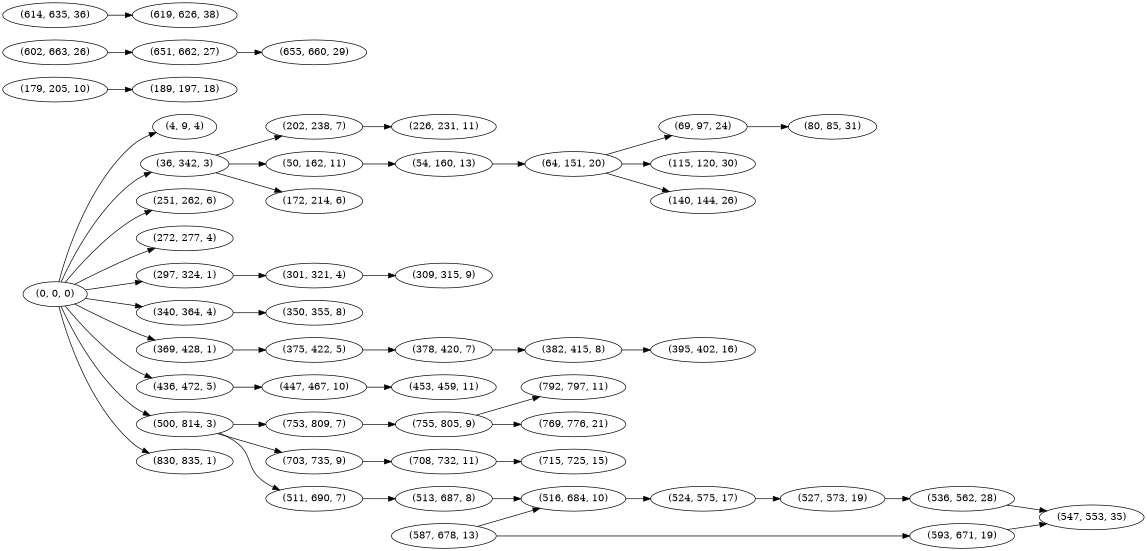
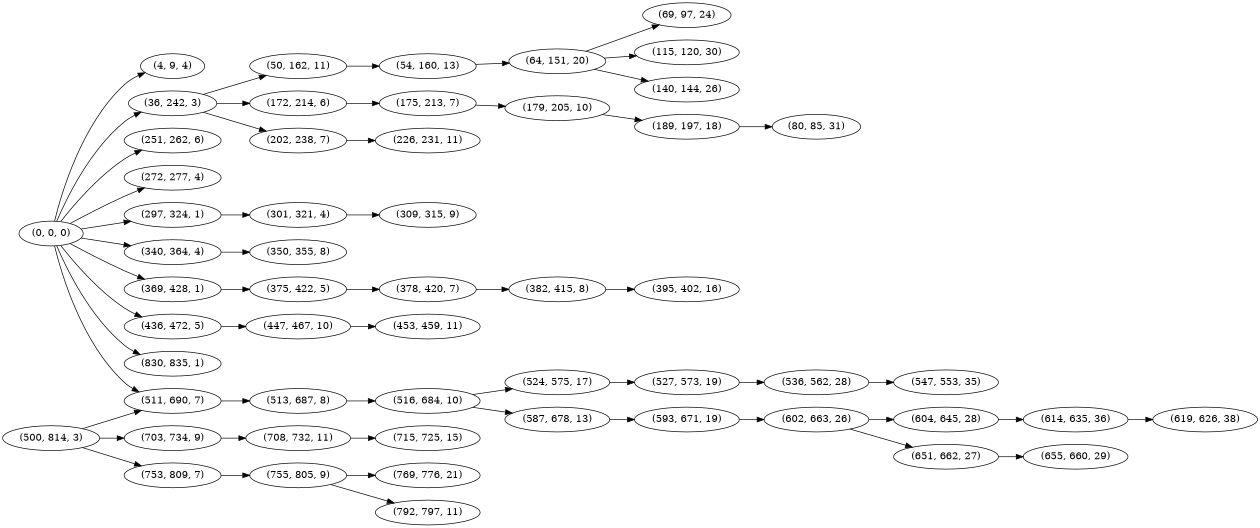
  digraph {
    rankdir=LR
    "(0, 0, 0)"
    "(4, 9, 4)"
-   "(36, 242, 3)" [label="(36, 342, 3)"]
+   "(36, 242, 3)"
    "(251, 262, 6)"
    "(272, 277, 4)"
    "(297, 324, 1)"
    "(340, 364, 4)"
    "(369, 428, 1)"
    "(436, 472, 5)"
    "(500, 814, 3)"
    "(830, 835, 1)"
    "(50, 162, 11)"
    "(172, 214, 6)"
    n14 [label="(202, 238, 7)"]
    "(301, 321, 4)"
    "(350, 355, 8)"
    "(375, 422, 5)"
    "(447, 467, 10)"
    "(511, 690, 7)"
-   "(703, 734, 9)" [label="(703, 735, 9)"]
+   "(703, 734, 9)"
    "(753, 809, 7)"
    "(54, 160, 13)"
+   "(175, 213, 7)"
    "(226, 231, 11)"
    "(64, 151, 20)"
    "(69, 97, 24)"
    "(115, 120, 30)"
    "(140, 144, 26)"
    "(80, 85, 31)"
    "(179, 205, 10)"
    "(189, 197, 18)"
    "(309, 315, 9)"
    "(378, 420, 7)"
    "(382, 415, 8)"
    "(395, 402, 16)"
    "(453, 459, 11)"
    "(513, 687, 8)"
    "(708, 732, 11)"
    "(755, 805, 9)"
    "(516, 684, 10)"
    "(524, 575, 17)"
    "(587, 678, 13)"
    "(527, 573, 19)"
    "(593, 671, 19)"
    "(536, 562, 28)"
    "(547, 553, 35)"
    "(602, 663, 26)"
+   "(604, 645, 28)"
    "(651, 662, 27)"
    "(614, 635, 36)"
    "(655, 660, 29)"
    "(619, 626, 38)"
    "(715, 725, 15)"
    "(769, 776, 21)"
    "(792, 797, 11)"
    "(0, 0, 0)" -> "(4, 9, 4)"
    "(0, 0, 0)" -> "(36, 242, 3)"
    "(0, 0, 0)" -> "(251, 262, 6)"
    "(0, 0, 0)" -> "(272, 277, 4)"
    "(0, 0, 0)" -> "(297, 324, 1)"
    "(0, 0, 0)" -> "(340, 364, 4)"
    "(0, 0, 0)" -> "(369, 428, 1)"
    "(0, 0, 0)" -> "(436, 472, 5)"
-   "(0, 0, 0)" -> "(500, 814, 3)"
+   "(0, 0, 0)" -> "(511, 690, 7)"
    "(0, 0, 0)" -> "(830, 835, 1)"
    "(36, 242, 3)" -> "(50, 162, 11)"
    "(36, 242, 3)" -> "(172, 214, 6)"
    "(36, 242, 3)" -> n14
    "(297, 324, 1)" -> "(301, 321, 4)"
    "(340, 364, 4)" -> "(350, 355, 8)"
    "(369, 428, 1)" -> "(375, 422, 5)"
    "(436, 472, 5)" -> "(447, 467, 10)"
    "(500, 814, 3)" -> "(511, 690, 7)"
    "(500, 814, 3)" -> "(703, 734, 9)"
    "(500, 814, 3)" -> "(753, 809, 7)"
    "(50, 162, 11)" -> "(54, 160, 13)"
+   "(172, 214, 6)" -> "(175, 213, 7)"
    n14 -> "(226, 231, 11)"
    "(301, 321, 4)" -> "(309, 315, 9)"
    "(375, 422, 5)" -> "(378, 420, 7)"
    "(447, 467, 10)" -> "(453, 459, 11)"
    "(511, 690, 7)" -> "(513, 687, 8)"
    "(703, 734, 9)" -> "(708, 732, 11)"
    "(753, 809, 7)" -> "(755, 805, 9)"
    "(54, 160, 13)" -> "(64, 151, 20)"
+   "(175, 213, 7)" -> "(179, 205, 10)"
    "(64, 151, 20)" -> "(69, 97, 24)"
    "(64, 151, 20)" -> "(115, 120, 30)"
    "(64, 151, 20)" -> "(140, 144, 26)"
-   "(69, 97, 24)" -> "(80, 85, 31)"
+   "(189, 197, 18)" -> "(80, 85, 31)"
    "(179, 205, 10)" -> "(189, 197, 18)"
    "(378, 420, 7)" -> "(382, 415, 8)"
    "(382, 415, 8)" -> "(395, 402, 16)"
    "(513, 687, 8)" -> "(516, 684, 10)"
    "(708, 732, 11)" -> "(715, 725, 15)"
    "(755, 805, 9)" -> "(769, 776, 21)"
    "(755, 805, 9)" -> "(792, 797, 11)"
    "(516, 684, 10)" -> "(524, 575, 17)"
-   "(587, 678, 13)" -> "(516, 684, 10)"
+   "(516, 684, 10)" -> "(587, 678, 13)"
    "(524, 575, 17)" -> "(527, 573, 19)"
    "(587, 678, 13)" -> "(593, 671, 19)"
    "(527, 573, 19)" -> "(536, 562, 28)"
-   "(593, 671, 19)" -> "(547, 553, 35)"
+   "(593, 671, 19)" -> "(602, 663, 26)"
    "(536, 562, 28)" -> "(547, 553, 35)"
+   "(602, 663, 26)" -> "(604, 645, 28)"
    "(602, 663, 26)" -> "(651, 662, 27)"
+   "(604, 645, 28)" -> "(614, 635, 36)"
    "(651, 662, 27)" -> "(655, 660, 29)"
    "(614, 635, 36)" -> "(619, 626, 38)"
  }
